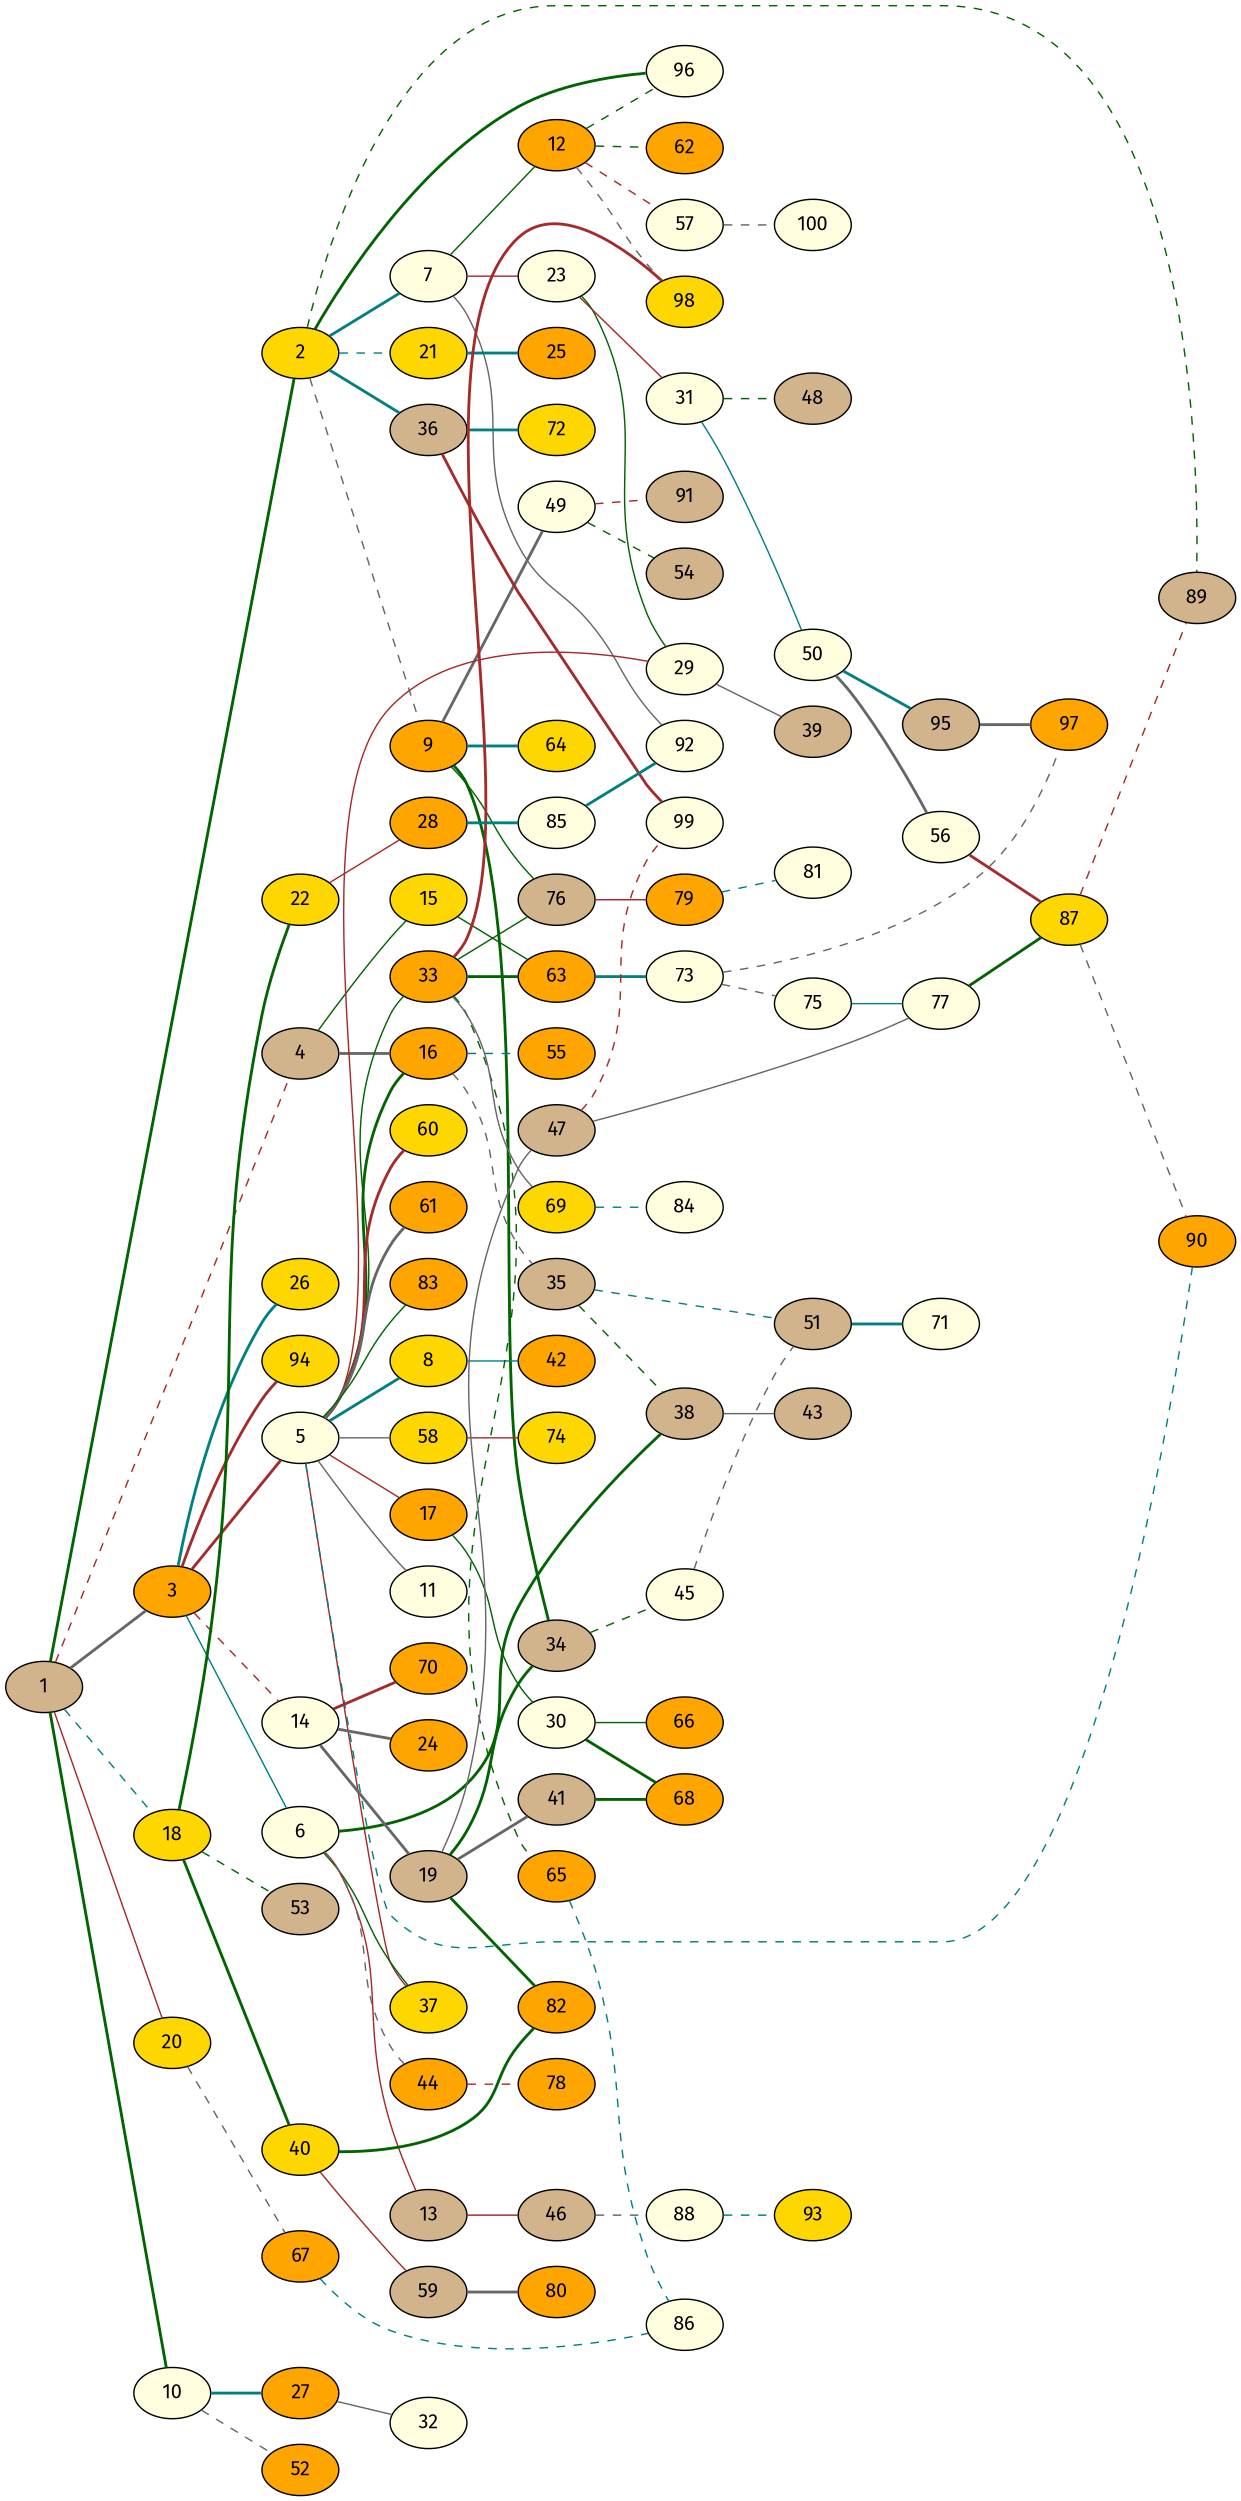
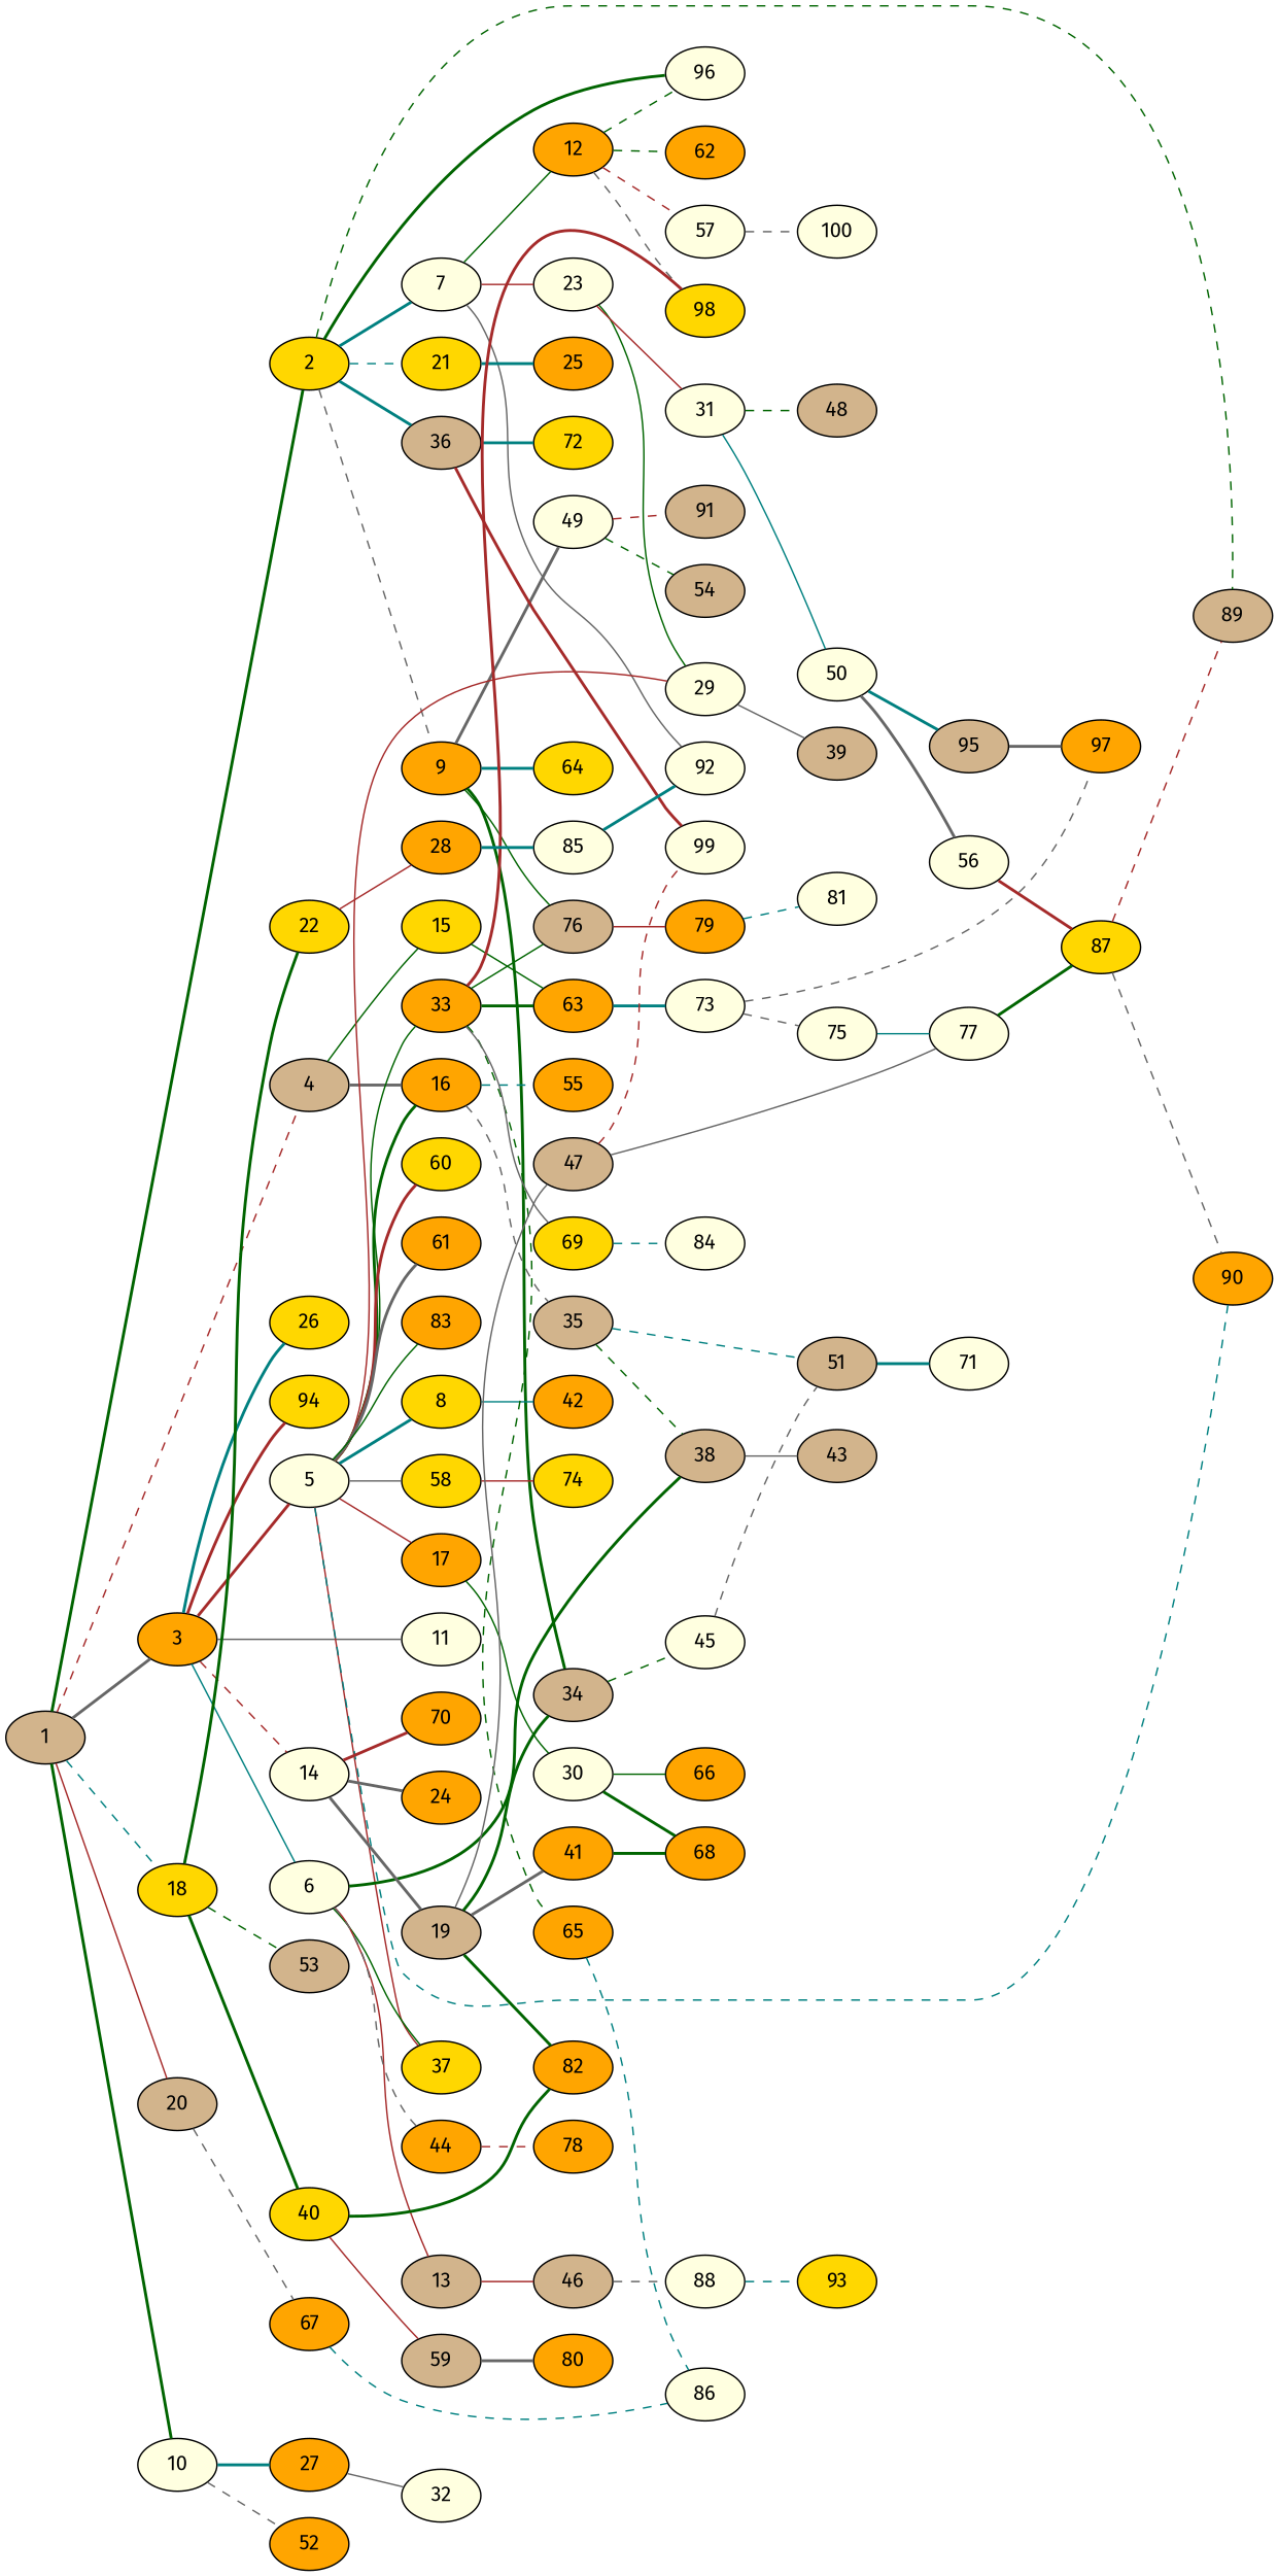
  graph {
    fontname="Fira Sans"
    rankdir=LR
    node [fillcolor=orange fontname="Fira Sans" style=filled]
    edge [color=darkgreen fontname="Fira Sans" style=bold]
    1 [fillcolor=tan]
    2 [fillcolor=gold]
    3
    4 [fillcolor=tan]
    10 [fillcolor=lightyellow]
    18 [fillcolor=gold]
-   20 [fillcolor=gold]
+   20 [fillcolor=tan]
    7 [fillcolor=lightyellow]
    9
    21 [fillcolor=gold]
    36 [fillcolor=tan]
    89 [fillcolor=tan]
    96 [fillcolor=lightyellow]
    5 [fillcolor=lightyellow]
    6 [fillcolor=lightyellow]
    11 [fillcolor=lightyellow]
    14 [fillcolor=lightyellow]
    26 [fillcolor=gold]
    94 [fillcolor=gold]
    15 [fillcolor=gold]
    16
    27
    52
    22 [fillcolor=gold]
    40 [fillcolor=gold]
    53 [fillcolor=tan]
    67
    12
    23 [fillcolor=lightyellow]
    92 [fillcolor=lightyellow]
    34 [fillcolor=tan]
    49 [fillcolor=lightyellow]
    64 [fillcolor=gold]
    76 [fillcolor=tan]
    25
    72 [fillcolor=gold]
    99 [fillcolor=lightyellow]
    8 [fillcolor=gold]
    17
    29 [fillcolor=lightyellow]
    33
    37 [fillcolor=gold]
    58 [fillcolor=gold]
    60 [fillcolor=gold]
    61
    83
    90
    13 [fillcolor=tan]
    38 [fillcolor=tan]
    44
    19 [fillcolor=tan]
    24
    70
    63
    35 [fillcolor=tan]
    55
    32 [fillcolor=lightyellow]
    28
    82
    59 [fillcolor=tan]
    86 [fillcolor=lightyellow]
    98 [fillcolor=gold]
    57 [fillcolor=lightyellow]
    62
    31 [fillcolor=lightyellow]
    45 [fillcolor=lightyellow]
    54 [fillcolor=tan]
    91 [fillcolor=tan]
    79
    42
    30 [fillcolor=lightyellow]
    39 [fillcolor=tan]
    65
    69 [fillcolor=gold]
    74 [fillcolor=gold]
    46 [fillcolor=tan]
    43 [fillcolor=tan]
    78
-   41 [fillcolor=tan]
+   41
    47 [fillcolor=tan]
    73 [fillcolor=lightyellow]
    51 [fillcolor=tan]
    66
    68
    84 [fillcolor=lightyellow]
    88 [fillcolor=lightyellow]
    100 [fillcolor=lightyellow]
    48 [fillcolor=tan]
    50 [fillcolor=lightyellow]
    81 [fillcolor=lightyellow]
    93 [fillcolor=gold]
    77 [fillcolor=lightyellow]
    97
    75 [fillcolor=lightyellow]
    71 [fillcolor=lightyellow]
    85 [fillcolor=lightyellow]
    80
    87 [fillcolor=gold]
    56 [fillcolor=lightyellow]
    95 [fillcolor=tan]
    1 -- 2
    1 -- 3 [color=gray40]
    1 -- 4 [color=brown style=dashed]
    1 -- 10
    1 -- 18 [color=teal style=dashed]
    1 -- 20 [color=brown style=solid]
    2 -- 7 [color=teal]
    2 -- 9 [color=gray40 style=dashed]
    2 -- 21 [color=teal style=dashed]
    2 -- 36 [color=teal]
    2 -- 89 [style=dashed]
    2 -- 96
    3 -- 5 [color=brown]
    3 -- 6 [color=teal style=solid]
-   5 -- 11 [color=gray40 style=solid]
+   3 -- 11 [color=gray40 style=solid]
    3 -- 14 [color=brown style=dashed]
    3 -- 26 [color=teal]
    3 -- 94 [color=brown]
    4 -- 15 [style=solid]
    4 -- 16 [color=gray40]
    10 -- 27 [color=teal]
    10 -- 52 [color=gray40 style=dashed]
    18 -- 22
    18 -- 40
    18 -- 53 [style=dashed]
    20 -- 67 [color=gray40 style=dashed]
    7 -- 12 [style=solid]
    7 -- 23 [color=brown style=solid]
    7 -- 92 [color=gray40 style=solid]
    9 -- 34
    9 -- 49 [color=gray40]
    9 -- 64 [color=teal]
    9 -- 76 [style=solid]
    21 -- 25 [color=teal]
    36 -- 72 [color=teal]
    36 -- 99 [color=brown]
    5 -- 16
    5 -- 8 [color=teal]
    5 -- 17 [color=brown style=solid]
    5 -- 29 [color=brown style=solid]
    5 -- 33 [style=solid]
    5 -- 37 [color=brown style=solid]
    5 -- 58 [color=gray40 style=solid]
    5 -- 60 [color=brown]
    5 -- 61 [color=gray40]
    5 -- 83 [style=solid]
    5 -- 90 [color=teal style=dashed]
    6 -- 37 [style=solid]
    6 -- 13 [color=brown style=solid]
    6 -- 38
    6 -- 44 [color=gray40 style=dashed]
    14 -- 19 [color=gray40]
    14 -- 24 [color=gray40]
    14 -- 70 [color=brown]
    15 -- 63 [style=solid]
    16 -- 35 [color=gray40 style=dashed]
    16 -- 55 [color=teal style=dashed]
    27 -- 32 [color=gray40 style=solid]
    22 -- 28 [color=brown style=solid]
    40 -- 82
    40 -- 59 [color=brown style=solid]
    67 -- 86 [color=teal style=dashed]
    12 -- 96 [style=dashed]
    12 -- 98 [color=gray40 style=dashed]
    12 -- 57 [color=brown style=dashed]
    12 -- 62 [style=dashed]
    23 -- 29 [style=solid]
    23 -- 31 [color=brown style=solid]
    34 -- 45 [style=dashed]
    49 -- 54 [style=dashed]
    49 -- 91 [color=brown style=dashed]
    76 -- 79 [color=brown style=solid]
    8 -- 42 [color=teal style=solid]
    17 -- 30 [style=solid]
    29 -- 39 [color=gray40 style=solid]
    33 -- 76 [style=solid]
    33 -- 63
    33 -- 98 [color=brown]
    33 -- 65 [style=dashed]
    33 -- 69 [color=gray40 style=solid]
    58 -- 74 [color=brown style=solid]
    13 -- 46 [color=brown style=solid]
    38 -- 43 [color=gray40 style=solid]
    44 -- 78 [color=brown style=dashed]
    19 -- 34
    19 -- 82
    19 -- 41 [color=gray40]
    19 -- 47 [color=gray40 style=solid]
    63 -- 73 [color=teal]
    35 -- 38 [style=dashed]
    35 -- 51 [color=teal style=dashed]
    28 -- 85 [color=teal]
    59 -- 80 [color=gray40]
    57 -- 100 [color=gray40 style=dashed]
    31 -- 48 [style=dashed]
    31 -- 50 [color=teal style=solid]
    45 -- 51 [color=gray40 style=dashed]
    79 -- 81 [color=teal style=dashed]
    30 -- 66 [style=solid]
    30 -- 68
    65 -- 86 [color=teal style=dashed]
    69 -- 84 [color=teal style=dashed]
    46 -- 88 [color=gray40 style=dashed]
    41 -- 68
    47 -- 99 [color=brown style=dashed]
    47 -- 77 [color=gray40 style=solid]
    73 -- 97 [color=gray40 style=dashed]
    73 -- 75 [color=gray40 style=dashed]
    51 -- 71 [color=teal]
    88 -- 93 [color=teal style=dashed]
    50 -- 56 [color=gray40]
    50 -- 95 [color=teal]
    77 -- 87
    75 -- 77 [color=teal style=solid]
    85 -- 92 [color=teal]
    87 -- 89 [color=brown style=dashed]
    87 -- 90 [color=gray40 style=dashed]
    56 -- 87 [color=brown]
    95 -- 97 [color=gray40]
  }
